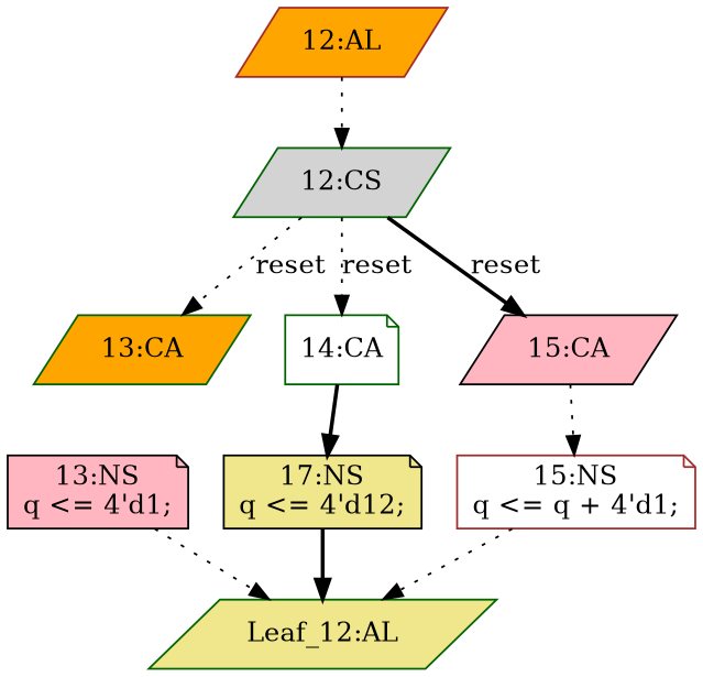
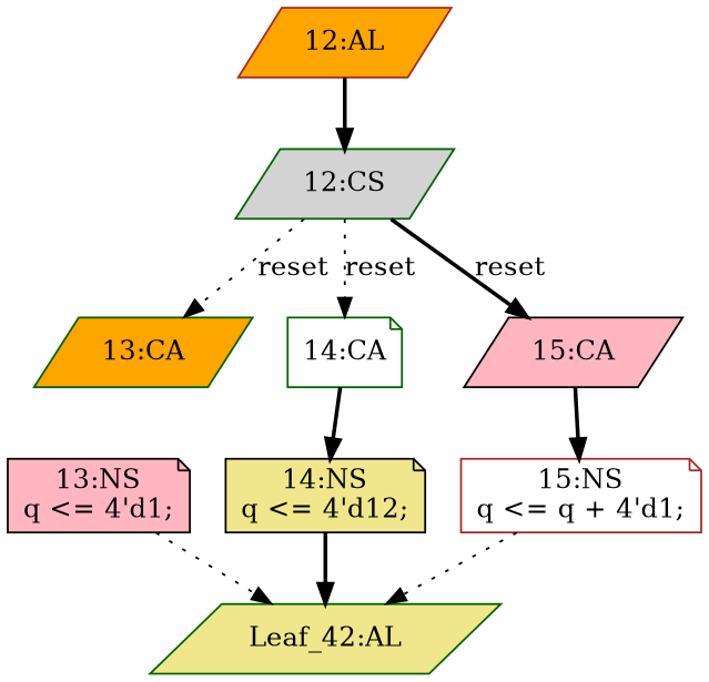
  strict digraph {
    node [color=darkgreen fillcolor=orange shape=parallelogram statements="[]" style=filled typ=Case]
    edge [cond="[]" lineno=None style=bold]
    n1 [ast="<pyverilog.vparser.ast.Case object at 0x7f2e6a4b1210>" label="13:CA"]
    n2 [ast="<pyverilog.vparser.ast.NonblockingSubstitution object at 0x7f2e6a4b1350>" color=black fillcolor=lightpink label="13:NS\nq <= 4'd1;" shape=note statements="[<pyverilog.vparser.ast.NonblockingSubstitution object at 0x7f2e6a4b1350>]" typ=NonblockingSubstitution]
-   n3 [def_var="['q']" fillcolor=khaki label="Leaf_12:AL" statements="" typ=""]
+   n3 [def_var="['q']" fillcolor=khaki label="Leaf_42:AL" statements="" typ=""]
    n4 [ast="<pyverilog.vparser.ast.Case object at 0x7f2e6a4b1590>" fillcolor=white label="14:CA" shape=note]
-   n5 [ast="<pyverilog.vparser.ast.NonblockingSubstitution object at 0x7f2e6a4b1610>" color=black fillcolor=khaki label="17:NS\nq <= 4'd12;" shape=note statements="[<pyverilog.vparser.ast.NonblockingSubstitution object at 0x7f2e6a4b1610>]" typ=NonblockingSubstitution]
+   n5 [ast="<pyverilog.vparser.ast.NonblockingSubstitution object at 0x7f2e6a4b1610>" color=black fillcolor=khaki label="14:NS\nq <= 4'd12;" shape=note statements="[<pyverilog.vparser.ast.NonblockingSubstitution object at 0x7f2e6a4b1610>]" typ=NonblockingSubstitution]
    n6 [ast="<pyverilog.vparser.ast.NonblockingSubstitution object at 0x7f2e6a4b1790>" color=brown fillcolor=white label="15:NS\nq <= q + 4'd1;" shape=note statements="[<pyverilog.vparser.ast.NonblockingSubstitution object at 0x7f2e6a4b1790>]" typ=NonblockingSubstitution]
    n7 [ast="<pyverilog.vparser.ast.CaseStatement object at 0x7f2e6a4b14d0>" fillcolor=lightgrey label="12:CS" typ=CaseStatement]
    n8 [ast="<pyverilog.vparser.ast.Case object at 0x7f2e6a4b1750>" color=black fillcolor=lightpink label="15:CA"]
    n9 [ast="<pyverilog.vparser.ast.Always object at 0x7f2e6a4b19d0>" clk_sens=True color=brown label="12:AL" sens="['clk']" typ=Always use_var="['reset', 'q']"]
    n2 -> n3 [style=dotted]
    n4 -> n5
    n5 -> n3
    n6 -> n3 [style=dotted]
    n7 -> n1 [cond="['reset']" label=reset lineno=12 style=dotted]
    n7 -> n4 [cond="['reset']" label=reset lineno=12 style=dotted]
    n7 -> n8 [cond="['reset']" label=reset lineno=12]
-   n8 -> n6 [style=dotted]
-   n9 -> n7 [style=dotted]
+   n8 -> n6
+   n9 -> n7
  }
